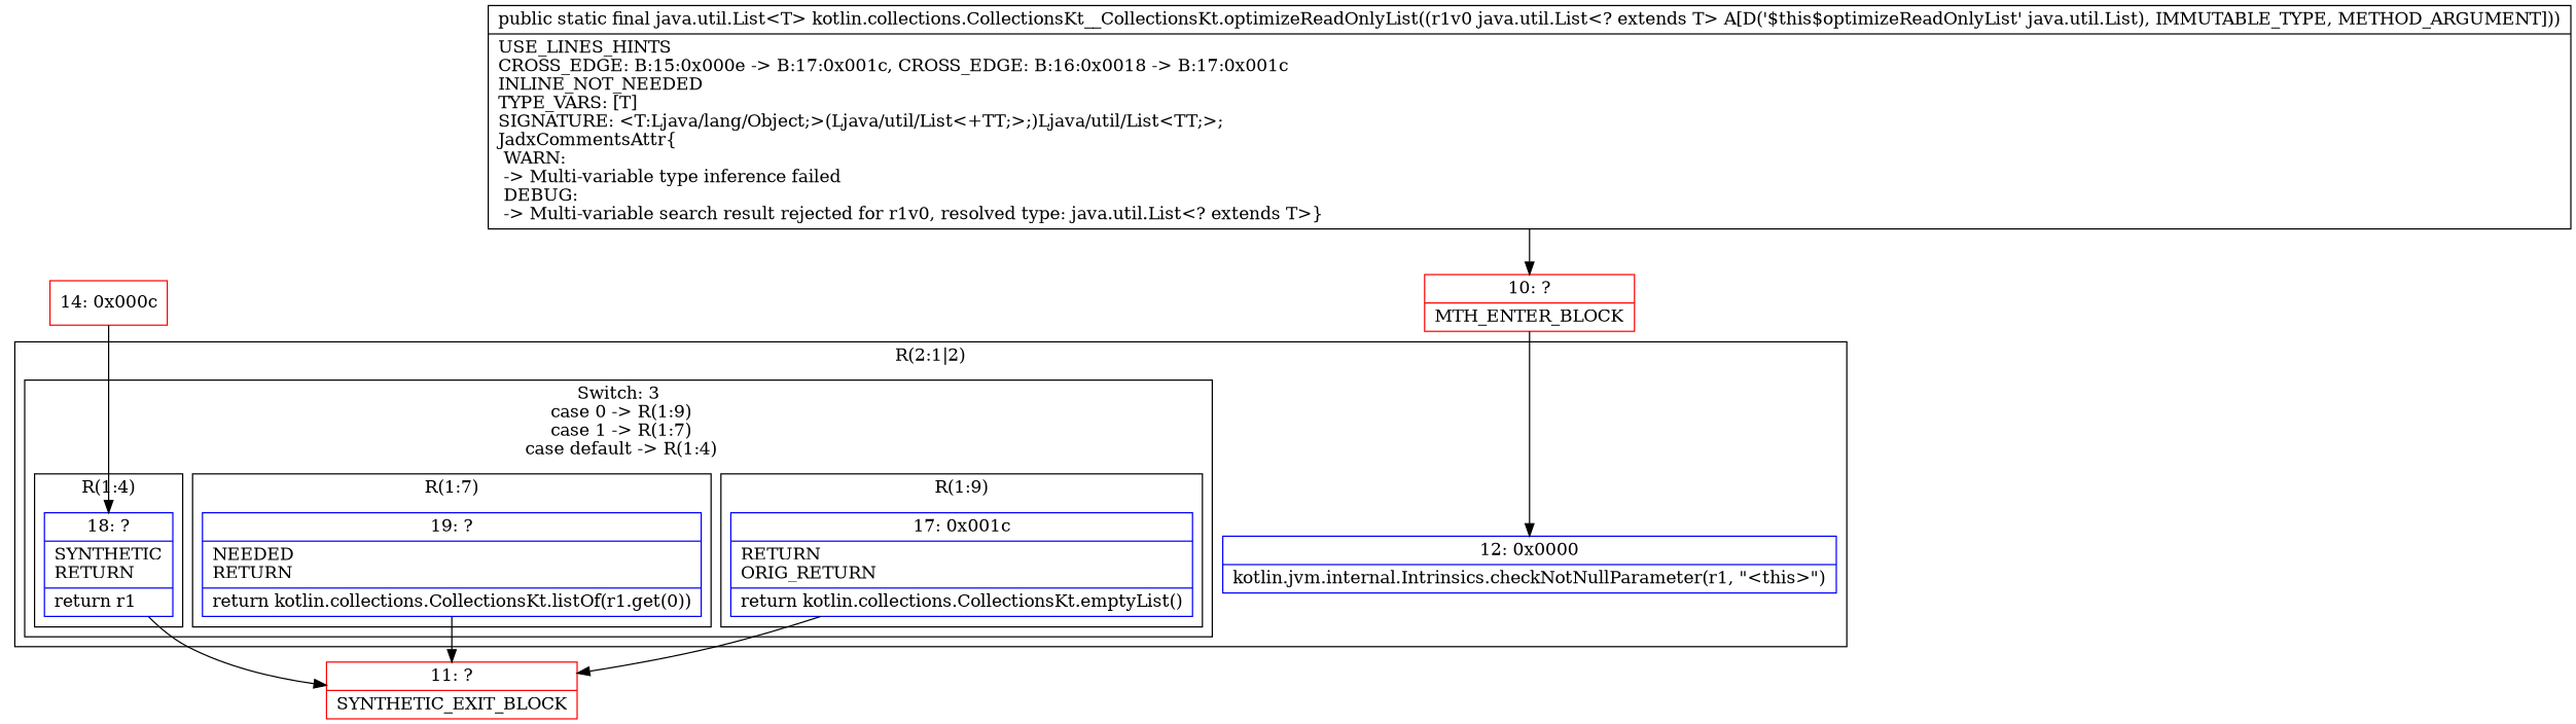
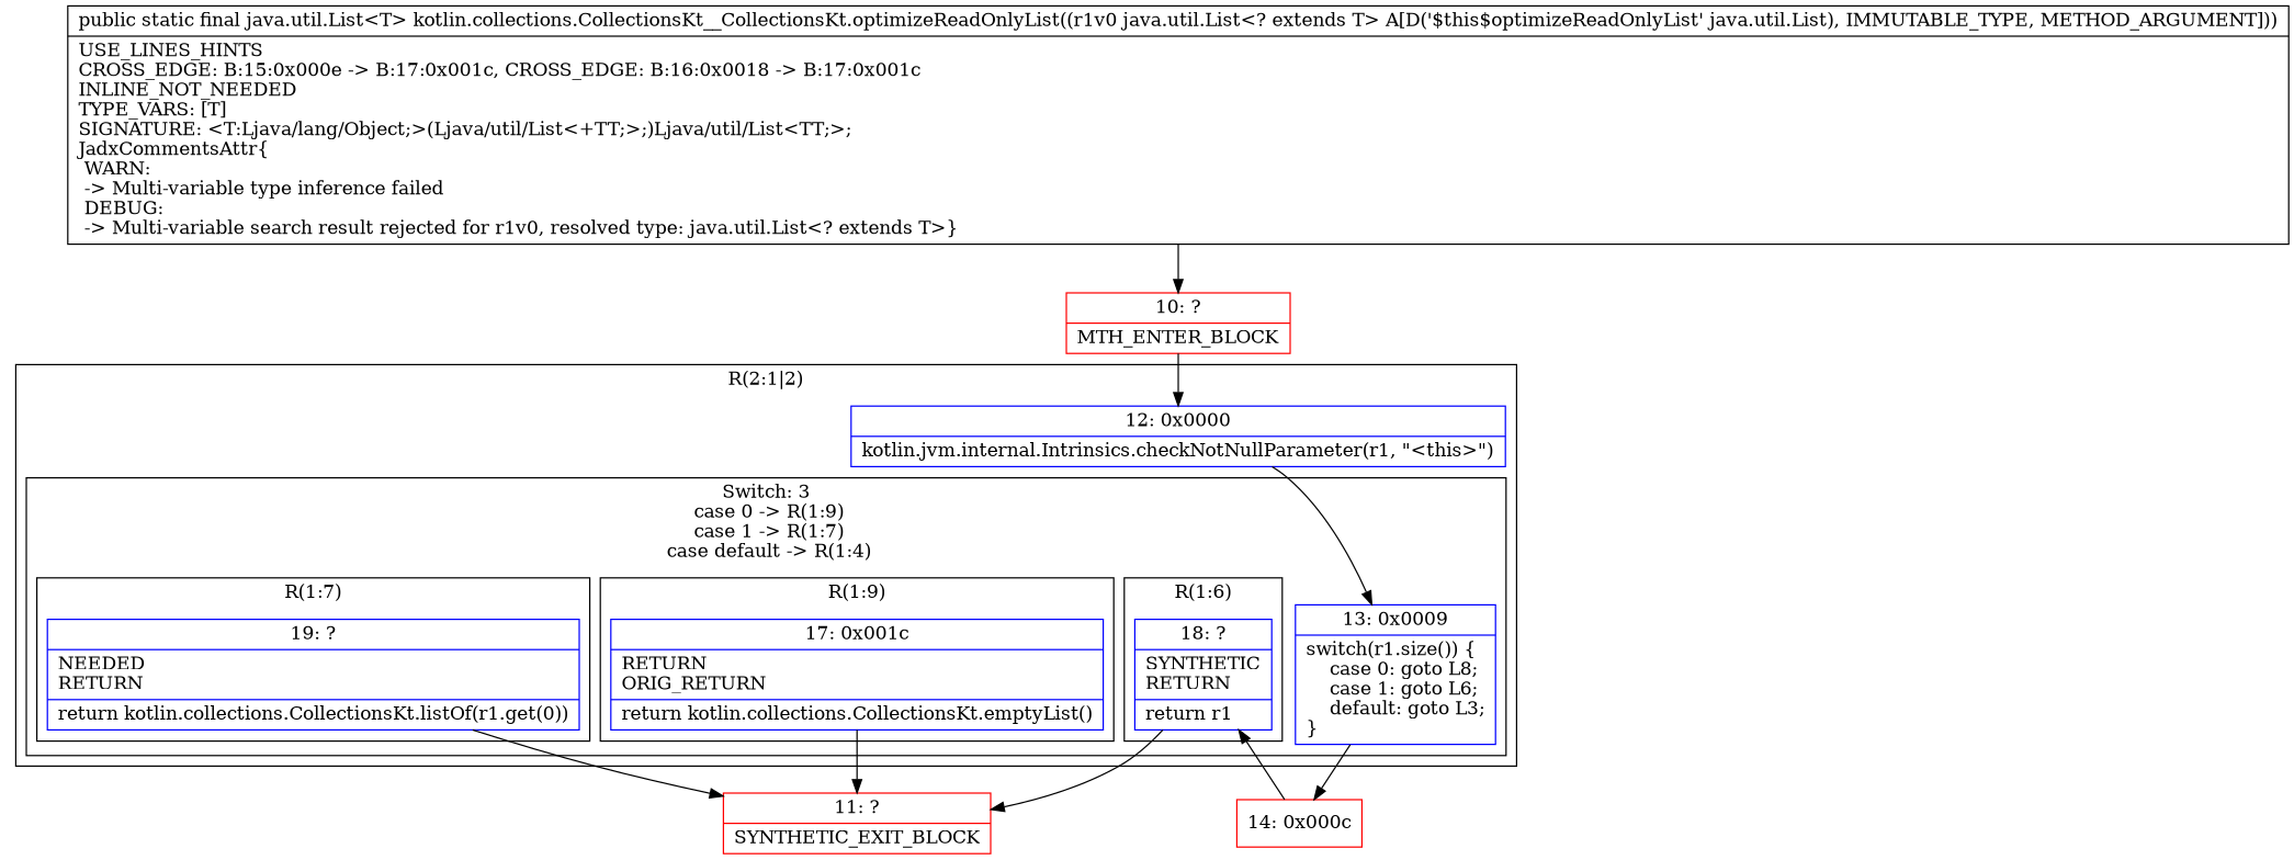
  digraph {
    node [color=blue shape=record]
    n1 [label="{17\:\ 0x001c|RETURN\lORIG_RETURN\l|return kotlin.collections.CollectionsKt.emptyList()\l}"]
    n2 [label="{19\:\ ?|NEEDED\lRETURN\l|return kotlin.collections.CollectionsKt.listOf(r1.get(0))\l}"]
    n3 [label="{18\:\ ?|SYNTHETIC\lRETURN\l|return r1\l}"]
+   n4 [label="{13\:\ 0x0009|switch(r1.size()) \{\l    case 0: goto L8;\l    case 1: goto L6;\l    default: goto L3;\l\}\l}"]
    n5 [label="{12\:\ 0x0000|kotlin.jvm.internal.Intrinsics.checkNotNullParameter(r1, \"\<this\>\")\l}"]
    n6 [color=red label="{11\:\ ?|SYNTHETIC_EXIT_BLOCK\l}"]
    n7 [color=red label="{14\:\ 0x000c}"]
    n8 [color=red label="{10\:\ ?|MTH_ENTER_BLOCK\l}"]
    n9 [label="{public static final java.util.List\<T\> kotlin.collections.CollectionsKt__CollectionsKt.optimizeReadOnlyList((r1v0 java.util.List\<? extends T\> A[D('$this$optimizeReadOnlyList' java.util.List), IMMUTABLE_TYPE, METHOD_ARGUMENT]))  | USE_LINES_HINTS\lCROSS_EDGE: B:15:0x000e \-\> B:17:0x001c, CROSS_EDGE: B:16:0x0018 \-\> B:17:0x001c\lINLINE_NOT_NEEDED\lTYPE_VARS: [T]\lSIGNATURE: \<T:Ljava\/lang\/Object;\>(Ljava\/util\/List\<+TT;\>;)Ljava\/util\/List\<TT;\>;\lJadxCommentsAttr\{\l WARN: \l \-\> Multi\-variable type inference failed\l DEBUG: \l \-\> Multi\-variable search result rejected for r1v0, resolved type: java.util.List\<? extends T\>\}\l}" color=""]
    subgraph cluster_1 {
      label="R(2:1|2)"
      n5
      subgraph cluster_2 {
        label="Switch: 3\n case 0 -> R(1:9)\n case 1 -> R(1:7)\n case default -> R(1:4)"
+       n4
        subgraph cluster_3 {
          label="R(1:9)"
          n1
        }
        subgraph cluster_4 {
          label="R(1:7)"
          n2
        }
        subgraph cluster_5 {
-         label="R(1:4)"
+         label="R(1:6)"
          n3
        }
      }
    }
    n1 -> n6
    n2 -> n6
    n3 -> n6
+   n4 -> n7
+   n5 -> n4
    n7 -> n3
    n8 -> n5
    n9 -> n8
  }
